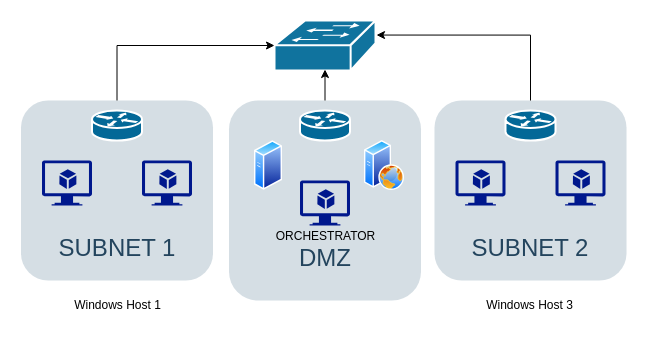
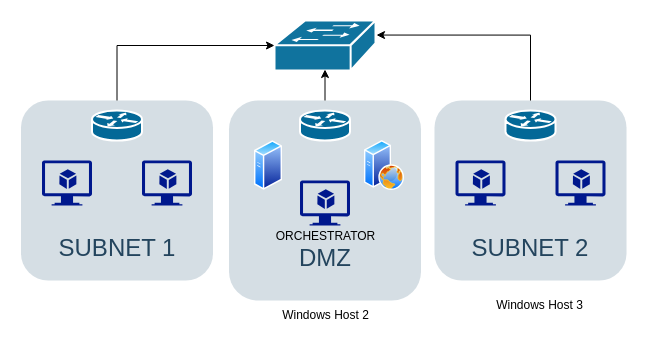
  <mxCell id="0" />
  <mxCell id="1" parent="0" />
  <mxCell id="2" value="&lt;div&gt;&lt;br&gt;&lt;/div&gt;&lt;div&gt;&lt;br&gt;&lt;/div&gt;&lt;div&gt;&lt;br&gt;&lt;/div&gt;&lt;div&gt;&lt;br&gt;&lt;/div&gt;SUBNET 1" style="rounded=1;whiteSpace=wrap;html=1;strokeColor=none;fillColor=#BAC8D3;fontSize=24;fontColor=#23445D;align=center;opacity=60;" parent="1" vertex="1"><mxGeometry x="20.5" y="100" width="192" height="180" as="geometry" /></mxCell>
  <mxCell id="3" value="" style="shape=mxgraph.cisco.switches.workgroup_switch;html=1;dashed=0;fillColor=#10739E;strokeColor=#ffffff;strokeWidth=2;verticalLabelPosition=bottom;verticalAlign=top;fontFamily=Helvetica;fontSize=36;fontColor=#FFB366" parent="1" vertex="1"><mxGeometry x="274" y="20" width="101" height="50" as="geometry" /></mxCell>
  <mxCell id="4" value="&lt;div&gt;&lt;br&gt;&lt;/div&gt;&lt;div&gt;&lt;br&gt;&lt;/div&gt;&lt;div&gt;&lt;br&gt;&lt;/div&gt;&lt;div&gt;&lt;br&gt;&lt;/div&gt;DMZ" style="rounded=1;whiteSpace=wrap;html=1;strokeColor=none;fillColor=#BAC8D3;fontSize=24;fontColor=#23445D;align=center;opacity=60;" parent="1" vertex="1"><mxGeometry x="228.5" y="100" width="192" height="200" as="geometry" /></mxCell>
  <mxCell id="5" value="&lt;div&gt;&lt;br&gt;&lt;/div&gt;&lt;div&gt;&lt;br&gt;&lt;/div&gt;&lt;div&gt;&lt;br&gt;&lt;/div&gt;&lt;div&gt;&lt;br&gt;&lt;/div&gt;SUBNET 2" style="rounded=1;whiteSpace=wrap;html=1;strokeColor=none;fillColor=#BAC8D3;fontSize=24;fontColor=#23445D;align=center;opacity=60;" parent="1" vertex="1"><mxGeometry x="434" y="100" width="192" height="180" as="geometry" /></mxCell>
- <mxCell id="6" value="Windows Host 1" style="text;html=1;align=center;verticalAlign=middle;resizable=0;points=[];autosize=1;strokeColor=none;fillColor=none;" parent="1" vertex="1"><mxGeometry x="61.5" y="290" width="110" height="30" as="geometry" /></mxCell>
- <mxCell id="8" value="Windows Host 3" style="text;html=1;align=center;verticalAlign=middle;resizable=0;points=[];autosize=1;strokeColor=none;fillColor=none;" parent="1" vertex="1"><mxGeometry x="474" y="290" width="110" height="30" as="geometry" /></mxCell>
+ <mxCell id="7" value="Windows Host 2" style="text;html=1;align=center;verticalAlign=middle;resizable=0;points=[];autosize=1;strokeColor=none;fillColor=none;" parent="1" vertex="1"><mxGeometry x="269.5" y="300" width="110" height="30" as="geometry" /></mxCell>
+ <mxCell id="8" value="Windows Host 3" style="text;html=1;align=center;verticalAlign=middle;resizable=0;points=[];autosize=1;strokeColor=none;fillColor=none;" parent="1" vertex="1"><mxGeometry x="484" y="290" width="110" height="30" as="geometry" /></mxCell>
  <mxCell id="9" style="edgeStyle=orthogonalEdgeStyle;rounded=0;orthogonalLoop=1;jettySize=auto;html=1;exitX=0.5;exitY=0;exitDx=0;exitDy=0;entryX=1.01;entryY=0.291;entryDx=0;entryDy=0;entryPerimeter=0;" parent="1" source="5" target="3" edge="1"><mxGeometry relative="1" as="geometry" /></mxCell>
  <mxCell id="10" style="edgeStyle=orthogonalEdgeStyle;rounded=0;orthogonalLoop=1;jettySize=auto;html=1;exitX=0.5;exitY=0;exitDx=0;exitDy=0;entryX=0.5;entryY=0.98;entryDx=0;entryDy=0;entryPerimeter=0;" parent="1" source="4" target="3" edge="1"><mxGeometry relative="1" as="geometry" /></mxCell>
  <mxCell id="11" style="edgeStyle=orthogonalEdgeStyle;rounded=0;orthogonalLoop=1;jettySize=auto;html=1;exitX=0.5;exitY=0;exitDx=0;exitDy=0;entryX=0;entryY=0.5;entryDx=0;entryDy=0;entryPerimeter=0;" parent="1" source="2" target="3" edge="1"><mxGeometry relative="1" as="geometry" /></mxCell>
  <mxCell id="12" value="" style="sketch=0;aspect=fixed;pointerEvents=1;shadow=0;dashed=0;html=1;strokeColor=none;labelPosition=center;verticalLabelPosition=bottom;verticalAlign=top;align=center;fillColor=#00188D;shape=mxgraph.azure.virtual_machine_feature" parent="1" vertex="1"><mxGeometry x="141.5" y="160" width="50" height="45" as="geometry" /></mxCell>
  <mxCell id="13" value="" style="sketch=0;aspect=fixed;pointerEvents=1;shadow=0;dashed=0;html=1;strokeColor=none;labelPosition=center;verticalLabelPosition=bottom;verticalAlign=top;align=center;fillColor=#00188D;shape=mxgraph.azure.virtual_machine_feature" parent="1" vertex="1"><mxGeometry x="41.5" y="160" width="50" height="45" as="geometry" /></mxCell>
  <mxCell id="14" value="" style="sketch=0;aspect=fixed;pointerEvents=1;shadow=0;dashed=0;html=1;strokeColor=none;labelPosition=center;verticalLabelPosition=bottom;verticalAlign=top;align=center;fillColor=#00188D;shape=mxgraph.azure.virtual_machine_feature" parent="1" vertex="1"><mxGeometry x="555" y="160" width="50" height="45" as="geometry" /></mxCell>
  <mxCell id="15" value="" style="sketch=0;aspect=fixed;pointerEvents=1;shadow=0;dashed=0;html=1;strokeColor=none;labelPosition=center;verticalLabelPosition=bottom;verticalAlign=top;align=center;fillColor=#00188D;shape=mxgraph.azure.virtual_machine_feature" parent="1" vertex="1"><mxGeometry x="455" y="160" width="50" height="45" as="geometry" /></mxCell>
  <mxCell id="16" value="" style="image;aspect=fixed;perimeter=ellipsePerimeter;html=1;align=center;shadow=0;dashed=0;spacingTop=3;image=img/lib/active_directory/generic_server.svg;" parent="1" vertex="1"><mxGeometry x="254" y="140" width="28.0" height="50" as="geometry" /></mxCell>
  <mxCell id="17" value="" style="image;aspect=fixed;perimeter=ellipsePerimeter;html=1;align=center;shadow=0;dashed=0;spacingTop=3;image=img/lib/active_directory/web_server.svg;" parent="1" vertex="1"><mxGeometry x="364" y="140" width="40" height="50" as="geometry" /></mxCell>
  <mxCell id="18" value="" style="sketch=0;aspect=fixed;pointerEvents=1;shadow=0;dashed=0;html=1;strokeColor=none;labelPosition=center;verticalLabelPosition=bottom;verticalAlign=top;align=center;fillColor=#00188D;shape=mxgraph.azure.virtual_machine_feature" parent="1" vertex="1"><mxGeometry x="299.5" y="180" width="50" height="45" as="geometry" /></mxCell>
  <mxCell id="19" value="ORCHESTRATOR" style="text;html=1;align=center;verticalAlign=middle;resizable=0;points=[];autosize=1;strokeColor=none;fillColor=none;" parent="1" vertex="1"><mxGeometry x="264.5" y="220.5" width="120" height="30" as="geometry" /></mxCell>
  <mxCell id="20" value="" style="shape=mxgraph.cisco.routers.router;html=1;pointerEvents=1;dashed=0;fillColor=#036897;strokeColor=#ffffff;strokeWidth=2;verticalLabelPosition=bottom;verticalAlign=top;align=center;outlineConnect=0;" vertex="1" parent="1"><mxGeometry x="91.5" y="110" width="50" height="30" as="geometry" /></mxCell>
  <mxCell id="21" value="" style="shape=mxgraph.cisco.routers.router;html=1;pointerEvents=1;dashed=0;fillColor=#036897;strokeColor=#ffffff;strokeWidth=2;verticalLabelPosition=bottom;verticalAlign=top;align=center;outlineConnect=0;" vertex="1" parent="1"><mxGeometry x="299.5" y="110" width="50" height="30" as="geometry" /></mxCell>
  <mxCell id="22" value="" style="shape=mxgraph.cisco.routers.router;html=1;pointerEvents=1;dashed=0;fillColor=#036897;strokeColor=#ffffff;strokeWidth=2;verticalLabelPosition=bottom;verticalAlign=top;align=center;outlineConnect=0;" vertex="1" parent="1"><mxGeometry x="505" y="110" width="50" height="30" as="geometry" /></mxCell>
